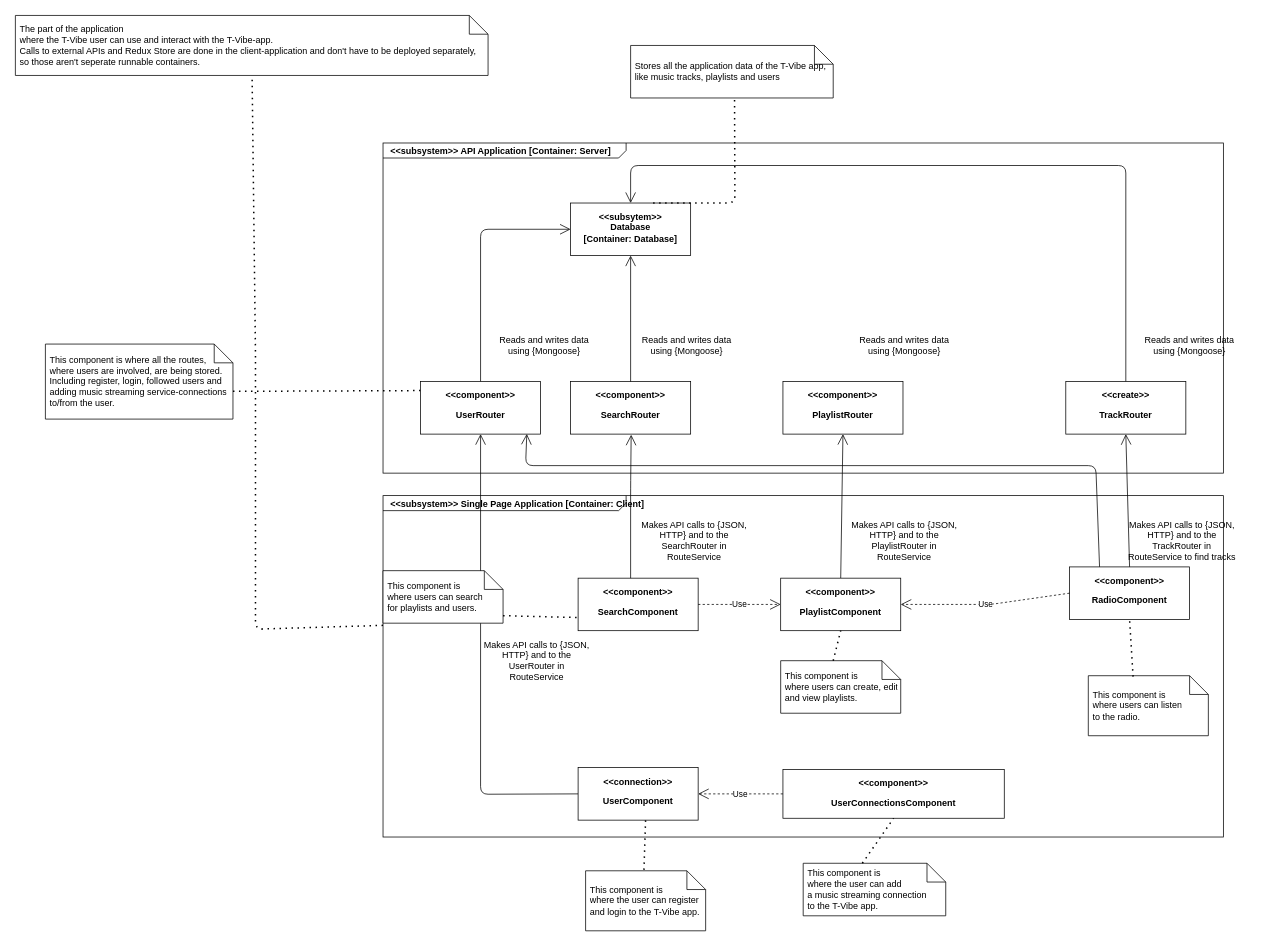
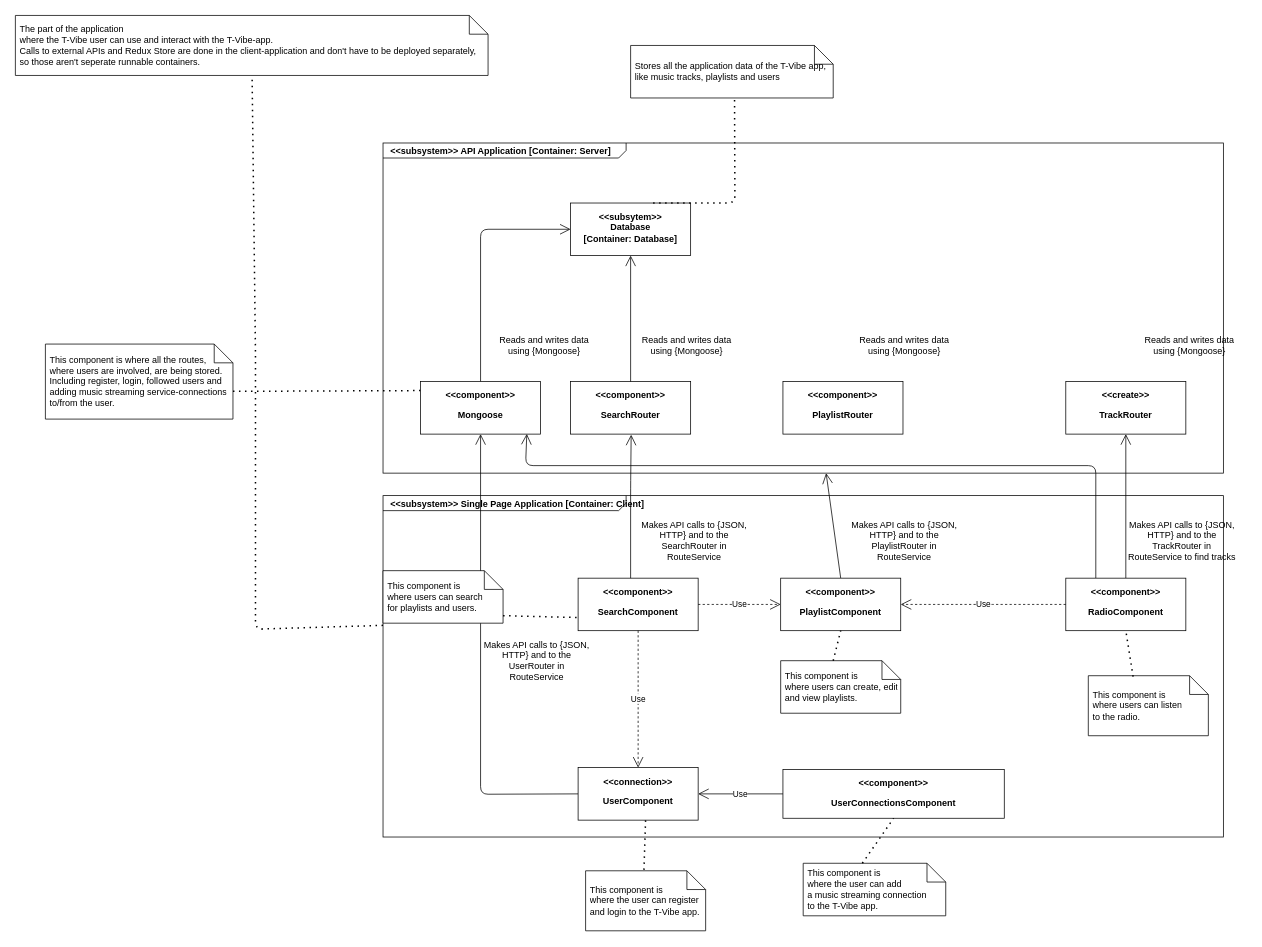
  <mxCell id="0" style=";html=1;" />
  <mxCell id="1" style=";html=1;" parent="0" />
  <mxCell id="2" value="&lt;p style=&quot;margin: 0px ; margin-top: 4px ; margin-left: 10px ; text-align: left&quot;&gt;&lt;b&gt;&amp;lt;&amp;lt;subsystem&amp;gt;&amp;gt; Single Page Application [Container: Client]&lt;/b&gt;&lt;/p&gt;" style="html=1;strokeWidth=1;shape=mxgraph.sysml.package;html=1;overflow=fill;whiteSpace=wrap;fillColor=none;gradientColor=none;fontSize=12;align=center;labelX=324.4;" parent="1" vertex="1"><mxGeometry x="510" y="660" width="1120" height="455" as="geometry" /></mxCell>
  <mxCell id="3" value="&lt;p&gt;&lt;span&gt;&amp;lt;&amp;lt;subsytem&amp;gt;&amp;gt;&lt;br&gt;Database&lt;br&gt;[Container: Database]&lt;br&gt;&lt;/span&gt;&lt;br&gt;&lt;/p&gt;" style="shape=rect;html=1;overflow=fill;whiteSpace=wrap;align=center;fontStyle=1" parent="1" vertex="1"><mxGeometry x="760" y="270" width="160" height="70" as="geometry" /></mxCell>
  <mxCell id="4" value="&lt;p&gt;&amp;lt;&amp;lt;component&amp;gt;&amp;gt;&lt;/p&gt;&lt;p&gt;UserConnectionsComponent&lt;/p&gt;" style="shape=rect;html=1;overflow=fill;whiteSpace=wrap;align=center;fontStyle=1" parent="1" vertex="1"><mxGeometry x="1043" y="1025" width="295" height="65" as="geometry" /></mxCell>
  <mxCell id="5" style="edgeStyle=none;rounded=1;orthogonalLoop=1;jettySize=auto;html=1;exitX=0;exitY=0.5;exitDx=0;exitDy=0;entryX=0.5;entryY=1;entryDx=0;entryDy=0;endArrow=open;endFill=0;endSize=12;" parent="1" source="6" target="49" edge="1"><mxGeometry relative="1" as="geometry"><Array as="points"><mxPoint x="640" y="1058" /></Array></mxGeometry></mxCell>
  <mxCell id="6" value="&lt;p&gt;&amp;lt;&amp;lt;connection&amp;gt;&amp;gt;&lt;/p&gt;&lt;p&gt;UserComponent&lt;/p&gt;" style="shape=rect;html=1;overflow=fill;whiteSpace=wrap;align=center;fontStyle=1" parent="1" vertex="1"><mxGeometry x="770" y="1022.5" width="160" height="70" as="geometry" /></mxCell>
- <mxCell id="7" style="edgeStyle=none;rounded=1;orthogonalLoop=1;jettySize=auto;html=1;exitX=0.5;exitY=0;exitDx=0;exitDy=0;entryX=0.5;entryY=1;entryDx=0;entryDy=0;endArrow=open;endFill=0;endSize=12;" parent="1" source="8" target="52" edge="1"><mxGeometry relative="1" as="geometry" /></mxCell>
+ <mxCell id="7" style="edgeStyle=none;rounded=1;orthogonalLoop=1;jettySize=auto;html=1;exitX=0.5;exitY=0;exitDx=0;exitDy=0;endArrow=open;endFill=0;endSize=12;" parent="1" source="8" target="53" edge="1"><mxGeometry relative="1" as="geometry" /></mxCell>
  <mxCell id="8" value="&lt;p&gt;&amp;lt;&amp;lt;component&amp;gt;&amp;gt;&lt;/p&gt;&lt;p&gt;PlaylistComponent&lt;/p&gt;" style="shape=rect;html=1;overflow=fill;whiteSpace=wrap;align=center;fontStyle=1" parent="1" vertex="1"><mxGeometry x="1040" y="770" width="160" height="70" as="geometry" /></mxCell>
  <mxCell id="9" style="orthogonalLoop=1;jettySize=auto;html=1;exitX=0.5;exitY=0;exitDx=0;exitDy=0;entryX=0.5;entryY=1;entryDx=0;entryDy=0;endArrow=open;endFill=0;rounded=1;endSize=12;" parent="1" source="11" target="51" edge="1"><mxGeometry relative="1" as="geometry" /></mxCell>
  <mxCell id="10" style="edgeStyle=none;rounded=1;orthogonalLoop=1;jettySize=auto;html=1;endArrow=open;endFill=0;endSize=12;entryX=0.885;entryY=0.996;entryDx=0;entryDy=0;entryPerimeter=0;exitX=0.25;exitY=0;exitDx=0;exitDy=0;" parent="1" source="11" target="49" edge="1"><mxGeometry relative="1" as="geometry"><mxPoint x="1460" y="760" as="sourcePoint" /><Array as="points"><mxPoint x="1460" y="620" /><mxPoint x="700" y="620" /></Array></mxGeometry></mxCell>
- <mxCell id="11" value="&lt;p&gt;&amp;lt;&amp;lt;component&amp;gt;&amp;gt;&lt;/p&gt;&lt;p&gt;RadioComponent&lt;/p&gt;" style="shape=rect;html=1;overflow=fill;whiteSpace=wrap;align=center;fontStyle=1" parent="1" vertex="1"><mxGeometry x="1425" y="755" width="160" height="70" as="geometry" /></mxCell>
+ <mxCell id="11" value="&lt;p&gt;&amp;lt;&amp;lt;component&amp;gt;&amp;gt;&lt;/p&gt;&lt;p&gt;RadioComponent&lt;/p&gt;" style="shape=rect;html=1;overflow=fill;whiteSpace=wrap;align=center;fontStyle=1" parent="1" vertex="1"><mxGeometry x="1420" y="770" width="160" height="70" as="geometry" /></mxCell>
  <mxCell id="12" value="&lt;p&gt;&amp;lt;&amp;lt;component&amp;gt;&amp;gt;&lt;/p&gt;&lt;p&gt;SearchComponent&lt;/p&gt;" style="shape=rect;html=1;overflow=fill;whiteSpace=wrap;align=center;fontStyle=1" parent="1" vertex="1"><mxGeometry x="770" y="770" width="160" height="70" as="geometry" /></mxCell>
  <mxCell id="13" value="Use" style="endArrow=open;endSize=12;dashed=1;html=1;exitX=0;exitY=0.5;exitDx=0;exitDy=0;" parent="1" source="11" edge="1"><mxGeometry width="160" relative="1" as="geometry"><mxPoint x="1430" y="810" as="sourcePoint" /><mxPoint x="1200" y="805" as="targetPoint" /><Array as="points"><mxPoint x="1320" y="805" /></Array></mxGeometry></mxCell>
  <mxCell id="14" value="Use" style="endArrow=open;endSize=12;dashed=1;html=1;entryX=0;entryY=0.5;entryDx=0;entryDy=0;exitX=1;exitY=0.5;exitDx=0;exitDy=0;" parent="1" source="12" target="8" edge="1"><mxGeometry width="160" relative="1" as="geometry"><mxPoint x="930" y="810" as="sourcePoint" /><mxPoint x="1080" y="810" as="targetPoint" /></mxGeometry></mxCell>
- <mxCell id="16" value="Use" style="endArrow=open;endSize=12;dashed=1;html=1;exitX=0;exitY=0.5;exitDx=0;exitDy=0;entryX=1;entryY=0.5;entryDx=0;entryDy=0;" parent="1" source="4" target="6" edge="1"><mxGeometry width="160" relative="1" as="geometry"><mxPoint x="1090" y="1050" as="sourcePoint" /><mxPoint x="930" y="1050" as="targetPoint" /></mxGeometry></mxCell>
+ <mxCell id="15" value="Use" style="endArrow=open;endSize=12;dashed=1;html=1;entryX=0.5;entryY=0;entryDx=0;entryDy=0;exitX=0.5;exitY=1;exitDx=0;exitDy=0;" parent="1" source="12" target="6" edge="1"><mxGeometry width="160" relative="1" as="geometry"><mxPoint x="840" y="840" as="sourcePoint" /><mxPoint x="1000" y="840" as="targetPoint" /></mxGeometry></mxCell>
+ <mxCell id="16" value="Use" style="endArrow=open;endSize=12;dashed=0;html=1;exitX=0;exitY=0.5;exitDx=0;exitDy=0;entryX=1;entryY=0.5;entryDx=0;entryDy=0;" parent="1" source="4" target="6" edge="1"><mxGeometry width="160" relative="1" as="geometry"><mxPoint x="1090" y="1050" as="sourcePoint" /><mxPoint x="930" y="1050" as="targetPoint" /></mxGeometry></mxCell>
  <mxCell id="17" value="" style="endArrow=open;endFill=1;endSize=12;html=1;entryX=0.442;entryY=0.983;entryDx=0;entryDy=0;entryPerimeter=0;" parent="1" edge="1"><mxGeometry width="160" relative="1" as="geometry"><mxPoint x="840" y="770" as="sourcePoint" /><mxPoint x="840.72" y="578.81" as="targetPoint" /><Array as="points"><mxPoint x="840" y="650" /></Array></mxGeometry></mxCell>
  <mxCell id="18" value="Makes API calls to {JSON, HTTP} and to the UserRouter in RouteService" style="text;html=1;strokeColor=none;fillColor=none;align=center;verticalAlign=middle;whiteSpace=wrap;rounded=0;" parent="1" vertex="1"><mxGeometry x="640" y="870" width="150" height="20" as="geometry" /></mxCell>
  <mxCell id="19" value="Reads and writes data using {Mongoose}" style="text;html=1;strokeColor=none;fillColor=none;align=center;verticalAlign=middle;whiteSpace=wrap;rounded=0;" parent="1" vertex="1"><mxGeometry x="840" y="450" width="150" height="20" as="geometry" /></mxCell>
  <mxCell id="20" value="" style="endArrow=open;endFill=1;endSize=12;html=1;entryX=0.5;entryY=1;entryDx=0;entryDy=0;" parent="1" target="3" edge="1"><mxGeometry width="160" relative="1" as="geometry"><mxPoint x="840" y="510" as="sourcePoint" /><mxPoint x="1000" y="510" as="targetPoint" /></mxGeometry></mxCell>
  <mxCell id="21" value="Makes API calls to {JSON, HTTP} and to the SearchRouter in RouteService" style="text;html=1;strokeColor=none;fillColor=none;align=center;verticalAlign=middle;whiteSpace=wrap;rounded=0;" parent="1" vertex="1"><mxGeometry x="850" y="710" width="150" height="20" as="geometry" /></mxCell>
  <mxCell id="22" value="Makes API calls to {JSON, HTTP} and to the PlaylistRouter in RouteService" style="text;html=1;strokeColor=none;fillColor=none;align=center;verticalAlign=middle;whiteSpace=wrap;rounded=0;" parent="1" vertex="1"><mxGeometry x="1130" y="710" width="150" height="20" as="geometry" /></mxCell>
  <mxCell id="23" value="Makes API calls to {JSON, HTTP} and to the TrackRouter in RouteService to find tracks" style="text;html=1;strokeColor=none;fillColor=none;align=center;verticalAlign=middle;whiteSpace=wrap;rounded=0;" parent="1" vertex="1"><mxGeometry x="1500" y="710" width="150" height="20" as="geometry" /></mxCell>
  <mxCell id="24" value="" style="shape=note2;size=25;childLayout=stackLayout;horizontalStack=0;resizeParent=1;resizeParentMax=0;resizeLast=0;collapsible=0;marginBottom=0;html=1;container=1;" parent="1" vertex="1"><mxGeometry x="20" y="20" width="630" height="80" as="geometry" /></mxCell>
  <mxCell id="25" value="" style="endArrow=none;dashed=1;html=1;dashPattern=1 3;strokeWidth=2;exitX=0;exitY=0.38;exitDx=0;exitDy=0;exitPerimeter=0;" parent="1" source="2" target="54" edge="1"><mxGeometry width="50" height="50" relative="1" as="geometry"><mxPoint x="600" y="290" as="sourcePoint" /><mxPoint x="340" y="240" as="targetPoint" /><Array as="points"><mxPoint x="340" y="838" /><mxPoint x="340" y="470" /></Array></mxGeometry></mxCell>
  <mxCell id="26" value="" style="shape=note2;size=25;childLayout=stackLayout;horizontalStack=0;resizeParent=1;resizeParentMax=0;resizeLast=0;collapsible=0;marginBottom=0;html=1;container=1;" parent="1" vertex="1"><mxGeometry x="840" y="60" width="270" height="70" as="geometry" /></mxCell>
  <mxCell id="27" value="&lt;div&gt;Stores all the application data of the T-Vibe app,&amp;nbsp;&lt;/div&gt;&lt;div&gt;like music tracks, playlists and users&lt;/div&gt;" style="text;html=1;strokeColor=none;fillColor=none;align=left;verticalAlign=middle;spacingLeft=4;spacingRight=4;overflow=hidden;rotatable=0;points=[[0,0.5],[1,0.5]];portConstraint=eastwest;" parent="26" vertex="1"><mxGeometry width="270" height="70" as="geometry" /></mxCell>
  <mxCell id="28" value="" style="endArrow=none;dashed=1;html=1;dashPattern=1 3;strokeWidth=2;entryX=0.513;entryY=1.011;entryDx=0;entryDy=0;entryPerimeter=0;" parent="1" target="27" edge="1"><mxGeometry width="50" height="50" relative="1" as="geometry"><mxPoint x="870" y="270" as="sourcePoint" /><mxPoint x="920" y="220" as="targetPoint" /><Array as="points"><mxPoint x="979" y="270" /></Array></mxGeometry></mxCell>
  <mxCell id="29" value="" style="shape=note2;size=25;childLayout=stackLayout;horizontalStack=0;resizeParent=1;resizeParentMax=0;resizeLast=0;collapsible=0;marginBottom=0;html=1;container=1;" parent="1" vertex="1"><mxGeometry x="1450" y="900" width="160" height="80" as="geometry" /></mxCell>
  <mxCell id="30" value="This component is &lt;br&gt;where users can listen &lt;br&gt;to the radio." style="text;html=1;strokeColor=none;fillColor=none;align=left;verticalAlign=middle;spacingLeft=4;spacingRight=4;overflow=hidden;rotatable=0;points=[[0,0.5],[1,0.5]];portConstraint=eastwest;" parent="29" vertex="1"><mxGeometry width="160" height="80" as="geometry" /></mxCell>
  <mxCell id="31" value="" style="shape=note2;size=25;childLayout=stackLayout;horizontalStack=0;resizeParent=1;resizeParentMax=0;resizeLast=0;collapsible=0;marginBottom=0;html=1;container=1;" parent="1" vertex="1"><mxGeometry x="1040" y="880" width="160" height="70" as="geometry" /></mxCell>
  <mxCell id="32" value="This component is &lt;br&gt;where users can create, edit &lt;br&gt;and view playlists." style="text;html=1;strokeColor=none;fillColor=none;align=left;verticalAlign=middle;spacingLeft=4;spacingRight=4;overflow=hidden;rotatable=0;points=[[0,0.5],[1,0.5]];portConstraint=eastwest;" parent="31" vertex="1"><mxGeometry width="160" height="70" as="geometry" /></mxCell>
  <mxCell id="33" value="" style="shape=note2;size=25;childLayout=stackLayout;horizontalStack=0;resizeParent=1;resizeParentMax=0;resizeLast=0;collapsible=0;marginBottom=0;html=1;container=1;" parent="1" vertex="1"><mxGeometry x="510" y="760" width="160" height="70" as="geometry" /></mxCell>
  <mxCell id="34" value="This component is &lt;br&gt;where users can search &lt;br&gt;for playlists and users." style="text;html=1;strokeColor=none;fillColor=none;align=left;verticalAlign=middle;spacingLeft=4;spacingRight=4;overflow=hidden;rotatable=0;points=[[0,0.5],[1,0.5]];portConstraint=eastwest;" parent="33" vertex="1"><mxGeometry width="160" height="70" as="geometry" /></mxCell>
  <mxCell id="35" value="" style="shape=note2;size=25;childLayout=stackLayout;horizontalStack=0;resizeParent=1;resizeParentMax=0;resizeLast=0;collapsible=0;marginBottom=0;html=1;container=1;" parent="1" vertex="1"><mxGeometry x="1070" y="1150" width="190" height="70" as="geometry" /></mxCell>
  <mxCell id="36" value="This component is&amp;nbsp;&lt;br&gt;where the user can add &lt;br&gt;a music streaming connection&lt;br&gt;to the T-Vibe app." style="text;html=1;strokeColor=none;fillColor=none;align=left;verticalAlign=middle;spacingLeft=4;spacingRight=4;overflow=hidden;rotatable=0;points=[[0,0.5],[1,0.5]];portConstraint=eastwest;" parent="35" vertex="1"><mxGeometry width="190" height="70" as="geometry" /></mxCell>
  <mxCell id="37" value="" style="shape=note2;size=25;childLayout=stackLayout;horizontalStack=0;resizeParent=1;resizeParentMax=0;resizeLast=0;collapsible=0;marginBottom=0;html=1;container=1;" parent="1" vertex="1"><mxGeometry x="780" y="1160" width="160" height="80" as="geometry" /></mxCell>
  <mxCell id="38" value="This component is &lt;br&gt;where the user can register &lt;br&gt;and login to the T-Vibe app." style="text;html=1;strokeColor=none;fillColor=none;align=left;verticalAlign=middle;spacingLeft=4;spacingRight=4;overflow=hidden;rotatable=0;points=[[0,0.5],[1,0.5]];portConstraint=eastwest;" parent="37" vertex="1"><mxGeometry width="160" height="80" as="geometry" /></mxCell>
  <mxCell id="39" value="" style="shape=note2;size=25;childLayout=stackLayout;horizontalStack=0;resizeParent=1;resizeParentMax=0;resizeLast=0;collapsible=0;marginBottom=0;html=1;container=1;" parent="1" vertex="1"><mxGeometry x="60" y="458" width="250" height="100" as="geometry" /></mxCell>
  <mxCell id="40" value="This component is where all the routes, &lt;br&gt;where users are involved, are being stored.&lt;br&gt;Including register, login, followed users and&lt;br&gt;adding music streaming service-connections &lt;br&gt;to/from the user." style="text;html=1;strokeColor=none;fillColor=none;align=left;verticalAlign=middle;spacingLeft=4;spacingRight=4;overflow=hidden;rotatable=0;points=[[0,0.5],[1,0.5]];portConstraint=eastwest;" parent="39" vertex="1"><mxGeometry width="250" height="100" as="geometry" /></mxCell>
  <mxCell id="41" value="" style="endArrow=none;dashed=1;html=1;dashPattern=1 3;strokeWidth=2;entryX=1;entryY=0.63;entryDx=0;entryDy=0;entryPerimeter=0;" parent="1" target="40" edge="1"><mxGeometry width="50" height="50" relative="1" as="geometry"><mxPoint x="560" y="520" as="sourcePoint" /><mxPoint x="610" y="470" as="targetPoint" /></mxGeometry></mxCell>
  <mxCell id="42" value="" style="endArrow=none;dashed=1;html=1;dashPattern=1 3;strokeWidth=2;entryX=0;entryY=0.75;entryDx=0;entryDy=0;" parent="1" target="12" edge="1"><mxGeometry width="50" height="50" relative="1" as="geometry"><mxPoint x="670" y="820" as="sourcePoint" /><mxPoint x="720" y="770" as="targetPoint" /></mxGeometry></mxCell>
  <mxCell id="43" value="" style="endArrow=none;dashed=1;html=1;dashPattern=1 3;strokeWidth=2;entryX=0.5;entryY=1;entryDx=0;entryDy=0;" parent="1" target="8" edge="1"><mxGeometry width="50" height="50" relative="1" as="geometry"><mxPoint x="1110" y="880" as="sourcePoint" /><mxPoint x="1160" y="830" as="targetPoint" /></mxGeometry></mxCell>
  <mxCell id="44" value="" style="endArrow=none;dashed=1;html=1;dashPattern=1 3;strokeWidth=2;exitX=0.486;exitY=-0.015;exitDx=0;exitDy=0;exitPerimeter=0;" parent="1" source="38" edge="1"><mxGeometry width="50" height="50" relative="1" as="geometry"><mxPoint x="810" y="1140" as="sourcePoint" /><mxPoint x="860" y="1090" as="targetPoint" /></mxGeometry></mxCell>
  <mxCell id="45" value="" style="endArrow=none;dashed=1;html=1;dashPattern=1 3;strokeWidth=2;entryX=0.5;entryY=1;entryDx=0;entryDy=0;exitX=0.415;exitY=0;exitDx=0;exitDy=0;exitPerimeter=0;" parent="1" source="36" target="4" edge="1"><mxGeometry width="50" height="50" relative="1" as="geometry"><mxPoint x="1100" y="1150" as="sourcePoint" /><mxPoint x="1150" y="1100" as="targetPoint" /></mxGeometry></mxCell>
  <mxCell id="46" value="" style="endArrow=none;dashed=1;html=1;dashPattern=1 3;strokeWidth=2;entryX=0.5;entryY=1;entryDx=0;entryDy=0;exitX=0.373;exitY=0.015;exitDx=0;exitDy=0;exitPerimeter=0;" parent="1" source="30" target="11" edge="1"><mxGeometry width="50" height="50" relative="1" as="geometry"><mxPoint x="1450" y="900" as="sourcePoint" /><mxPoint x="1500" y="850" as="targetPoint" /></mxGeometry></mxCell>
  <mxCell id="47" value="&lt;p&gt;&amp;lt;&amp;lt;component&amp;gt;&amp;gt;&lt;/p&gt;&lt;p&gt;SearchRouter&lt;/p&gt;" style="shape=rect;html=1;overflow=fill;whiteSpace=wrap;align=center;fontStyle=1" parent="1" vertex="1"><mxGeometry x="760" y="508" width="160" height="70" as="geometry" /></mxCell>
  <mxCell id="48" style="edgeStyle=none;rounded=1;orthogonalLoop=1;jettySize=auto;html=1;exitX=0.5;exitY=0;exitDx=0;exitDy=0;entryX=0;entryY=0.5;entryDx=0;entryDy=0;endArrow=open;endFill=0;endSize=12;" parent="1" source="49" target="3" edge="1"><mxGeometry relative="1" as="geometry"><Array as="points"><mxPoint x="640" y="305" /></Array></mxGeometry></mxCell>
- <mxCell id="49" value="&lt;p&gt;&amp;lt;&amp;lt;component&amp;gt;&amp;gt;&lt;/p&gt;&lt;p&gt;UserRouter&lt;/p&gt;" style="shape=rect;html=1;overflow=fill;whiteSpace=wrap;align=center;fontStyle=1" parent="1" vertex="1"><mxGeometry x="560" y="508" width="160" height="70" as="geometry" /></mxCell>
- <mxCell id="50" style="edgeStyle=none;rounded=1;orthogonalLoop=1;jettySize=auto;html=1;exitX=0.5;exitY=0;exitDx=0;exitDy=0;entryX=0.5;entryY=0;entryDx=0;entryDy=0;endArrow=open;endFill=0;endSize=12;" parent="1" source="51" target="3" edge="1"><mxGeometry relative="1" as="geometry"><Array as="points"><mxPoint x="1500" y="220" /><mxPoint x="840" y="220" /></Array></mxGeometry></mxCell>
+ <mxCell id="49" value="&lt;p&gt;&amp;lt;&amp;lt;component&amp;gt;&amp;gt;&lt;/p&gt;&lt;p&gt;Mongoose&lt;/p&gt;" style="shape=rect;html=1;overflow=fill;whiteSpace=wrap;align=center;fontStyle=1" parent="1" vertex="1"><mxGeometry x="560" y="508" width="160" height="70" as="geometry" /></mxCell>
  <mxCell id="51" value="&lt;p&gt;&amp;lt;&amp;lt;create&amp;gt;&amp;gt;&lt;/p&gt;&lt;p&gt;TrackRouter&lt;/p&gt;" style="shape=rect;html=1;overflow=fill;whiteSpace=wrap;align=center;fontStyle=1" parent="1" vertex="1"><mxGeometry x="1420" y="508" width="160" height="70" as="geometry" /></mxCell>
  <mxCell id="52" value="&lt;p&gt;&amp;lt;&amp;lt;component&amp;gt;&amp;gt;&lt;/p&gt;&lt;p&gt;PlaylistRouter&lt;/p&gt;" style="shape=rect;html=1;overflow=fill;whiteSpace=wrap;align=center;fontStyle=1" parent="1" vertex="1"><mxGeometry x="1043" y="508" width="160" height="70" as="geometry" /></mxCell>
  <mxCell id="53" value="&lt;p style=&quot;margin: 0px ; margin-top: 4px ; margin-left: 10px ; text-align: left&quot;&gt;&lt;b&gt;&amp;lt;&amp;lt;subsystem&amp;gt;&amp;gt; API Application [Container: Server]&lt;/b&gt;&lt;/p&gt;" style="html=1;strokeWidth=1;shape=mxgraph.sysml.package;html=1;overflow=fill;whiteSpace=wrap;fillColor=none;gradientColor=none;fontSize=12;align=center;labelX=324.4;" parent="1" vertex="1"><mxGeometry x="510" y="190" width="1120" height="440" as="geometry" /></mxCell>
  <mxCell id="54" value="&lt;div&gt;The part of the application&lt;/div&gt;&lt;div&gt;where the T-Vibe user can use and interact with the T-Vibe-app.&amp;nbsp;&lt;/div&gt;&lt;div&gt;Calls to external APIs and Redux Store are done in the client-application and don't have to be deployed separately,&amp;nbsp;&lt;/div&gt;&lt;div&gt;so those aren't seperate runnable containers.&amp;nbsp;&lt;/div&gt;" style="text;html=1;strokeColor=none;fillColor=none;align=left;verticalAlign=middle;spacingLeft=4;spacingRight=4;overflow=hidden;rotatable=0;points=[[0,0.5],[1,0.5]];portConstraint=eastwest;" parent="1" vertex="1"><mxGeometry x="20" y="20" width="630" height="80" as="geometry" /></mxCell>
  <mxCell id="55" value="Reads and writes data using {Mongoose}" style="text;html=1;strokeColor=none;fillColor=none;align=center;verticalAlign=middle;whiteSpace=wrap;rounded=0;" vertex="1" parent="1"><mxGeometry x="1510" y="450" width="150" height="20" as="geometry" /></mxCell>
  <mxCell id="56" value="Reads and writes data using {Mongoose}" style="text;html=1;strokeColor=none;fillColor=none;align=center;verticalAlign=middle;whiteSpace=wrap;rounded=0;" vertex="1" parent="1"><mxGeometry x="1130" y="450" width="150" height="20" as="geometry" /></mxCell>
  <mxCell id="57" value="Reads and writes data using {Mongoose}" style="text;html=1;strokeColor=none;fillColor=none;align=center;verticalAlign=middle;whiteSpace=wrap;rounded=0;" vertex="1" parent="1"><mxGeometry x="650" y="450" width="150" height="20" as="geometry" /></mxCell>
